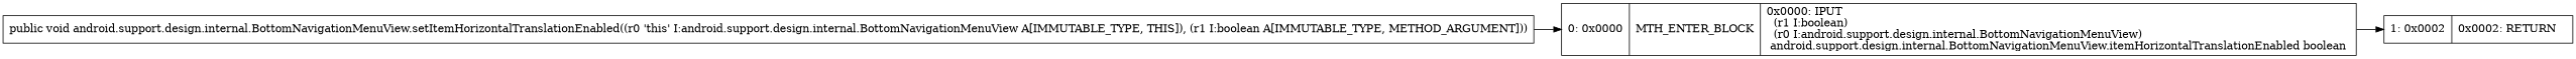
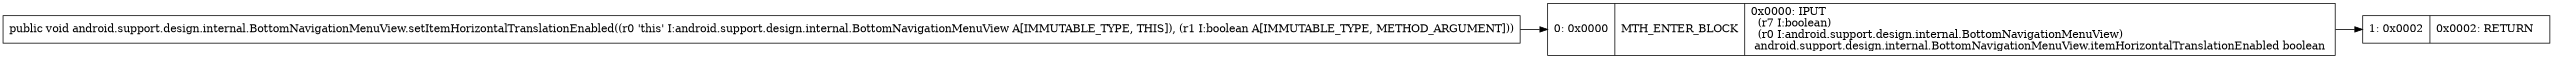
  digraph {
    rankdir=LR
    node [shape=record]
-   n1 [label="{0\:\ 0x0000|MTH_ENTER_BLOCK\l|0x0000: IPUT  \l  (r1 I:boolean)\l  (r0 I:android.support.design.internal.BottomNavigationMenuView)\l android.support.design.internal.BottomNavigationMenuView.itemHorizontalTranslationEnabled boolean \l}"]
+   n1 [label="{0\:\ 0x0000|MTH_ENTER_BLOCK\l|0x0000: IPUT  \l  (r7 I:boolean)\l  (r0 I:android.support.design.internal.BottomNavigationMenuView)\l android.support.design.internal.BottomNavigationMenuView.itemHorizontalTranslationEnabled boolean \l}"]
    n2 [label="{1\:\ 0x0002|0x0002: RETURN   \l}"]
    n3 [label="{public void android.support.design.internal.BottomNavigationMenuView.setItemHorizontalTranslationEnabled((r0 'this' I:android.support.design.internal.BottomNavigationMenuView A[IMMUTABLE_TYPE, THIS]), (r1 I:boolean A[IMMUTABLE_TYPE, METHOD_ARGUMENT])) }"]
    n1 -> n2
    n3 -> n1
  }
